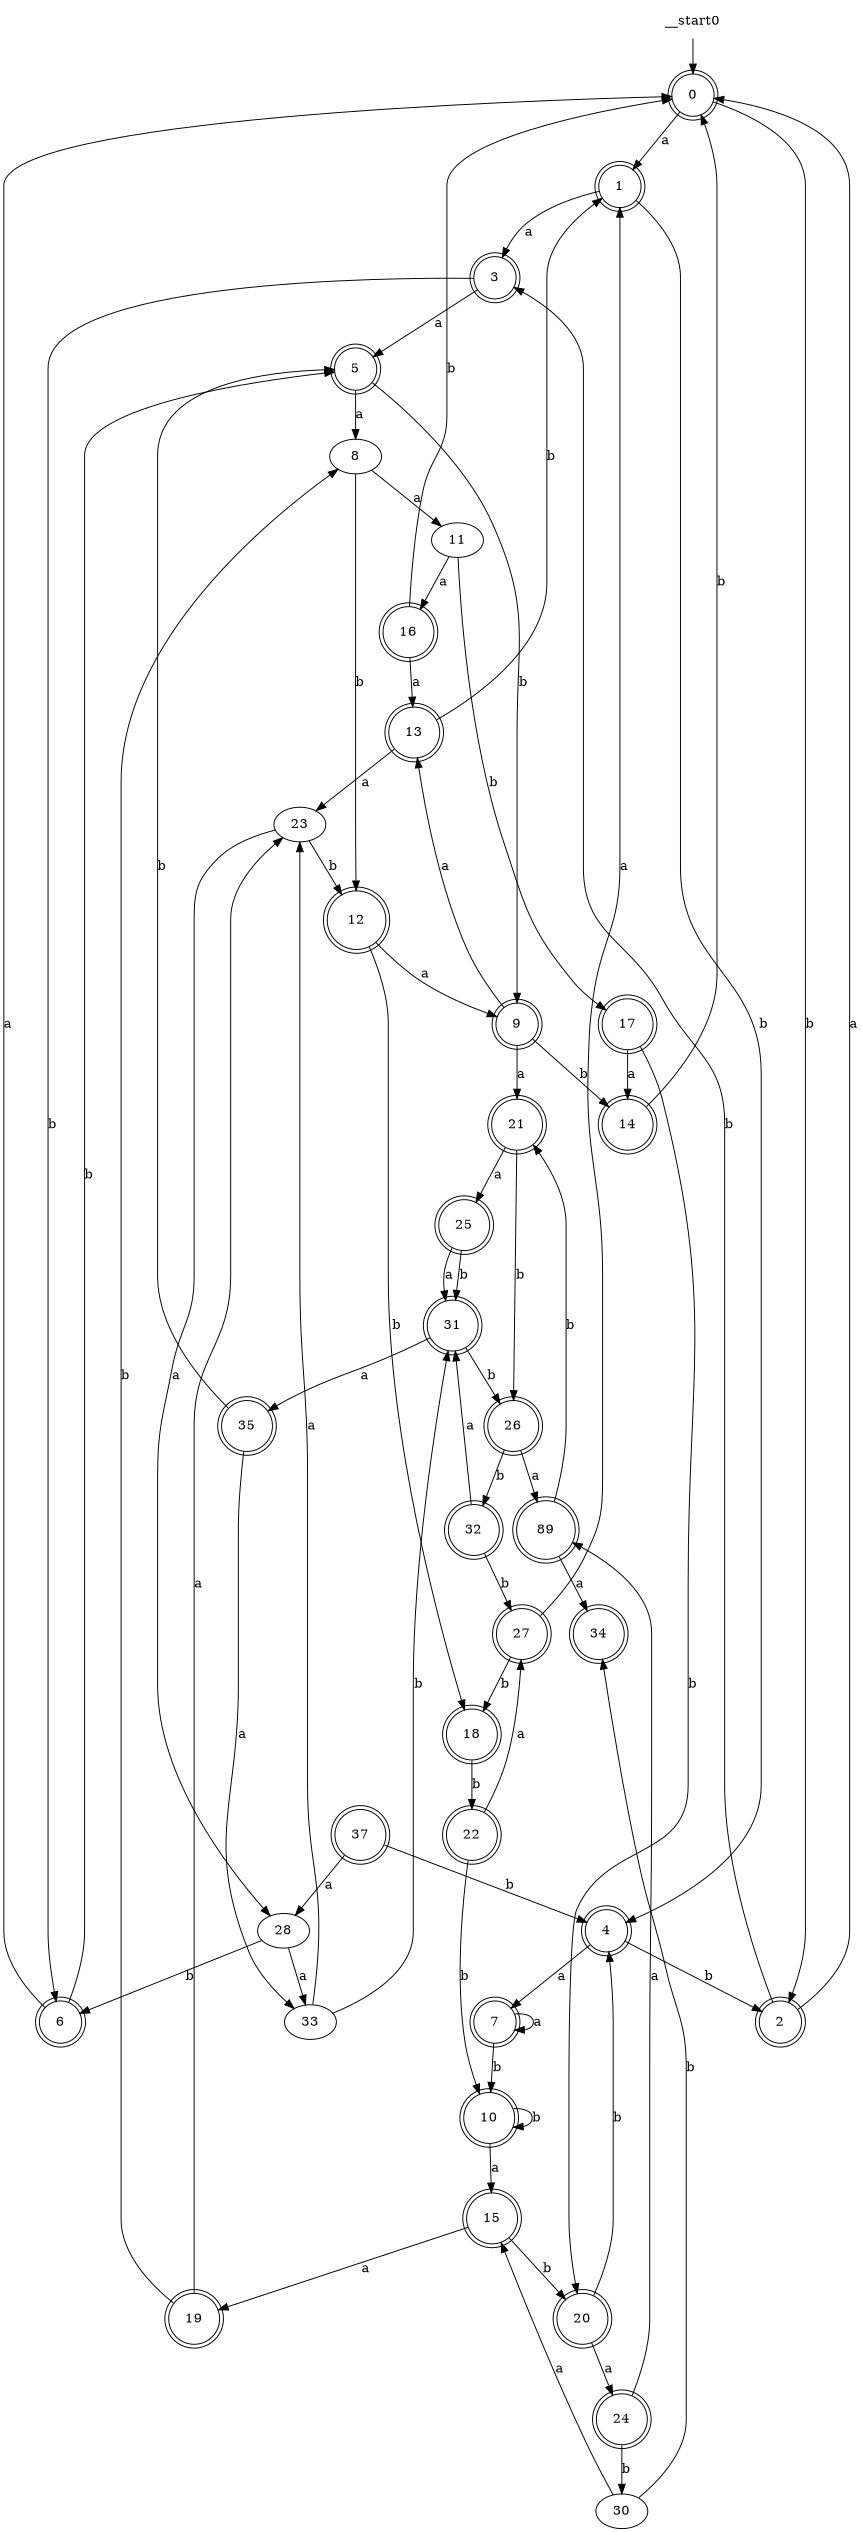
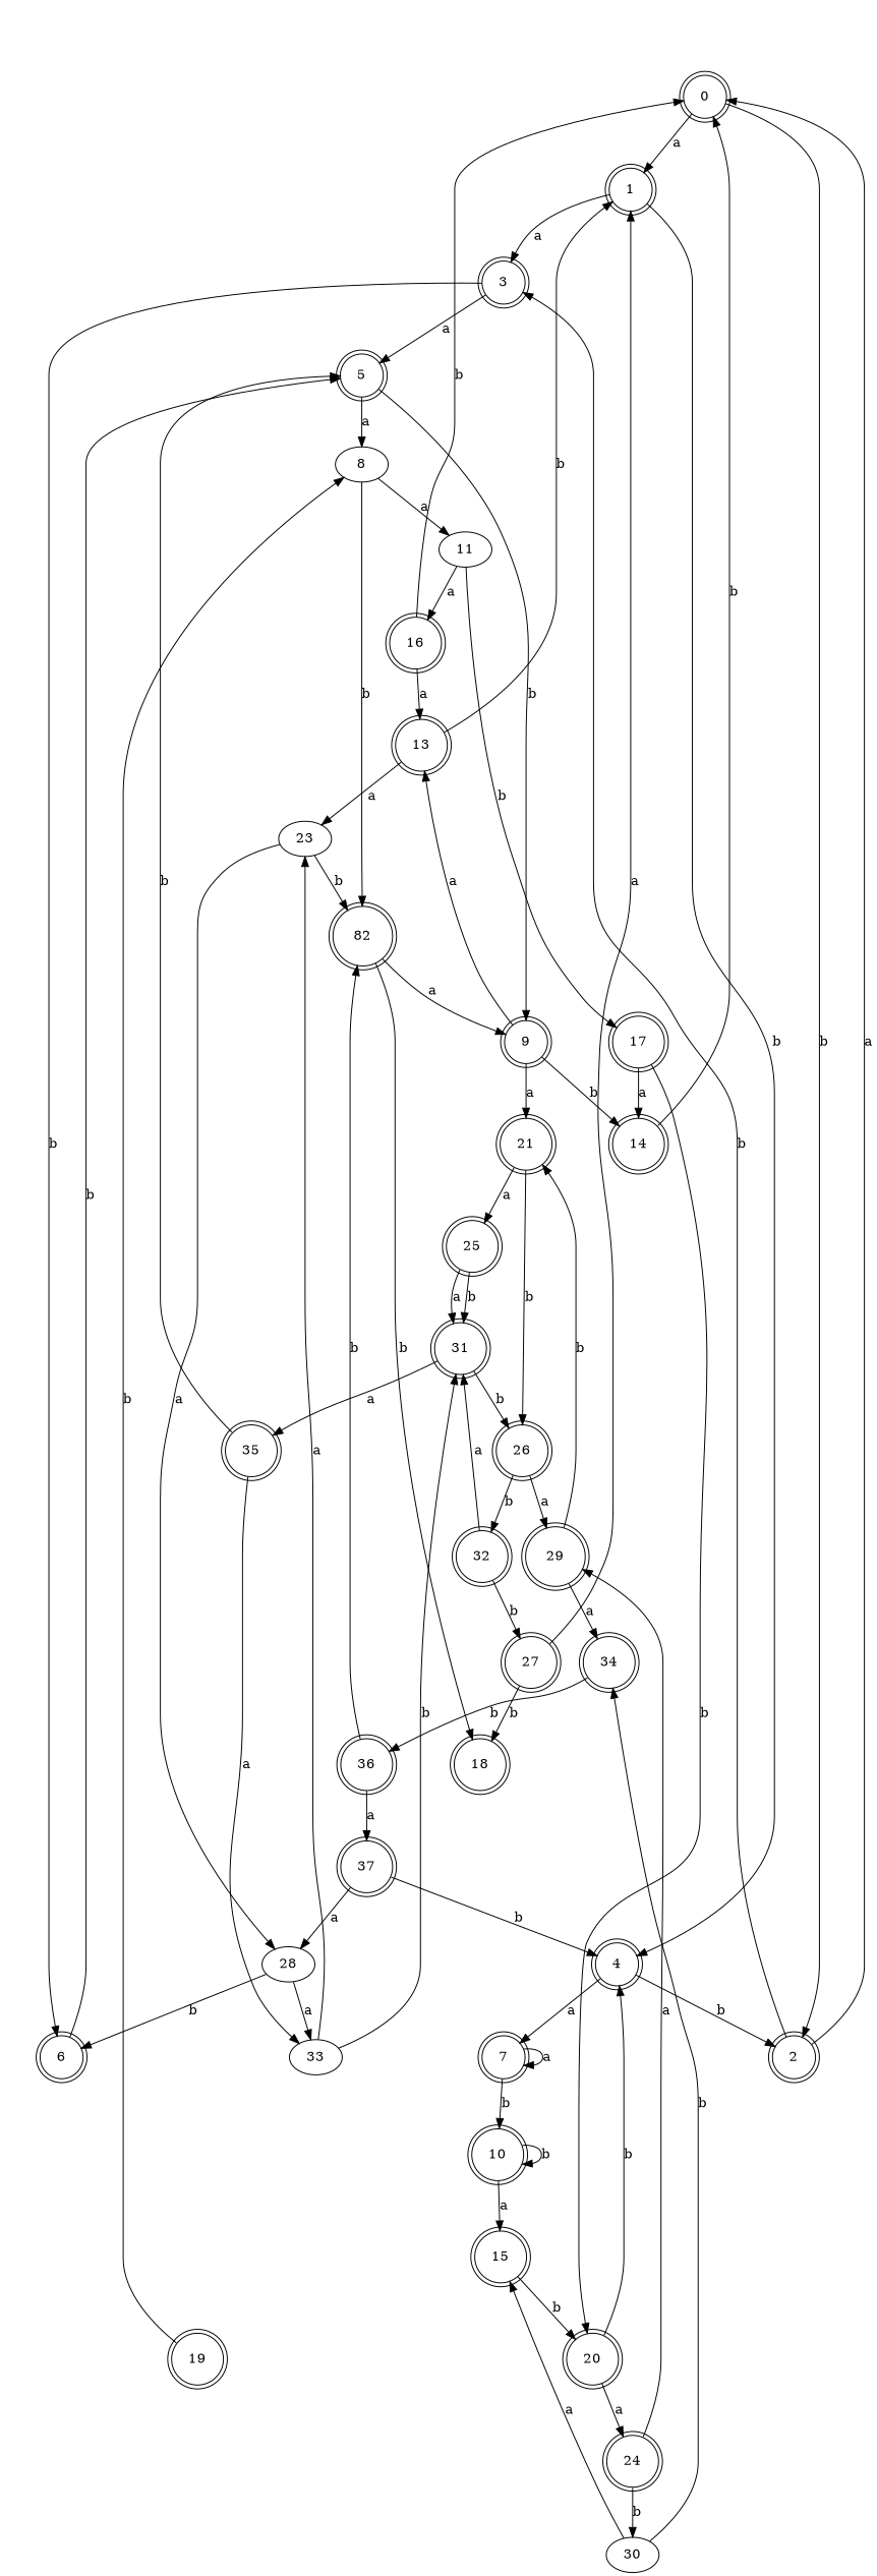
  digraph {
    node [shape=doublecircle]
-   __start0 [shape=none]
    0
    1
    2
    3
    4
    5
    6
    7
    8 [shape=""]
    9
    10
    11 [shape=""]
-   12
+   12 [label=82]
    13
    14
    21
    15
    16
    17
    18
    23 [shape=""]
    19
    20
-   22
    24
    25
    26
    27
    28 [shape=""]
-   29 [label=89]
+   29
    30 [shape=""]
    31
    32
    33 [shape=""]
    34
    35
+   36
    37
-   __start0 -> 0
    0 -> 1 [label=a]
    0 -> 2 [label=b]
    1 -> 3 [label=a]
    1 -> 4 [label=b]
    2 -> 0 [label=a]
    2 -> 3 [label=b]
    3 -> 5 [label=a]
    3 -> 6 [label=b]
    4 -> 2 [label=b]
    4 -> 7 [label=a]
    5 -> 8 [label=a]
    5 -> 9 [label=b]
-   6 -> 0 [label=a]
    6 -> 5 [label=b]
    7 -> 7 [label=a]
    7 -> 10 [label=b]
    8 -> 11 [label=a]
    8 -> 12 [label=b]
    9 -> 13 [label=a]
    9 -> 14 [label=b]
    9 -> 21 [label=a]
    10 -> 10 [label=b]
    10 -> 15 [label=a]
    11 -> 16 [label=a]
    11 -> 17 [label=b]
    12 -> 9 [label=a]
    12 -> 18 [label=b]
    13 -> 1 [label=b]
    13 -> 23 [label=a]
    14 -> 0 [label=b]
    21 -> 25 [label=a]
    21 -> 26 [label=b]
-   15 -> 19 [label=a]
    15 -> 20 [label=b]
    16 -> 0 [label=b]
    16 -> 13 [label=a]
    17 -> 14 [label=a]
    17 -> 20 [label=b]
-   18 -> 22 [label=b]
    23 -> 12 [label=b]
    23 -> 28 [label=a]
    19 -> 8 [label=b]
-   19 -> 23 [label=a]
    20 -> 4 [label=b]
    20 -> 24 [label=a]
-   22 -> 10 [label=b]
-   22 -> 27 [label=a]
    24 -> 29 [label=a]
    24 -> 30 [label=b]
    25 -> 31 [label=a]
    25 -> 31 [label=b]
    26 -> 29 [label=a]
    26 -> 32 [label=b]
    27 -> 1 [label=a]
    27 -> 18 [label=b]
    28 -> 6 [label=b]
    28 -> 33 [label=a]
    29 -> 21 [label=b]
    29 -> 34 [label=a]
    30 -> 15 [label=a]
    30 -> 34 [label=b]
    31 -> 26 [label=b]
    31 -> 35 [label=a]
    32 -> 27 [label=b]
    32 -> 31 [label=a]
    33 -> 23 [label=a]
    33 -> 31 [label=b]
+   34 -> 36 [label=b]
    35 -> 5 [label=b]
    35 -> 33 [label=a]
+   36 -> 12 [label=b]
+   36 -> 37 [label=a]
    37 -> 4 [label=b]
    37 -> 28 [label=a]
  }
